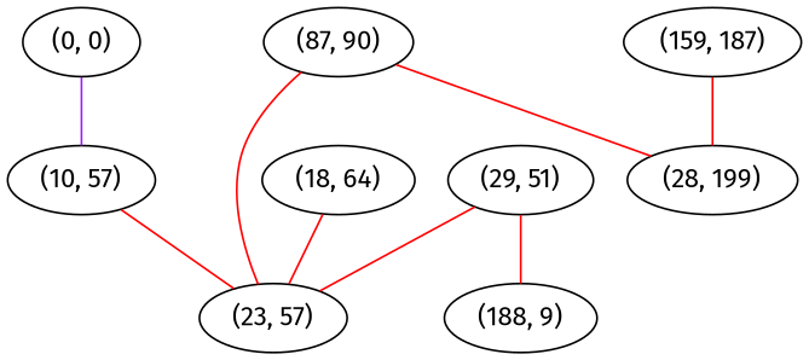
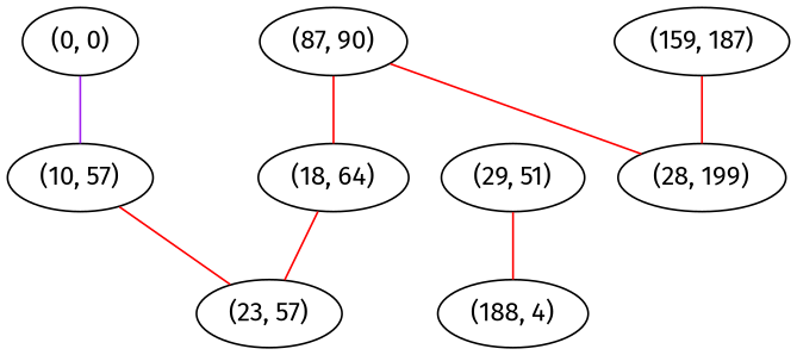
  graph {
    fontname="Fira Sans"
    node [fontname="Fira Sans"]
    edge [color=red fontname="Fira Sans" weight=1]
    "(0, 0)"
    "(10, 57)"
    "(23, 57)"
    "(29, 51)"
-   "(188, 9)"
+   "(188, 9)" [label="(188, 4)"]
    "(159, 187)"
    "(28, 199)"
    "(87, 90)"
    n9 [label="(18, 64)"]
    "(0, 0)" -- "(10, 57)" [color=purple weight=4]
    "(10, 57)" -- "(23, 57)"
-   "(29, 51)" -- "(23, 57)"
    "(29, 51)" -- "(188, 9)"
    "(159, 187)" -- "(28, 199)"
    "(87, 90)" -- "(28, 199)"
-   "(87, 90)" -- "(23, 57)"
+   "(87, 90)" -- n9
    n9 -- "(23, 57)"
  }
